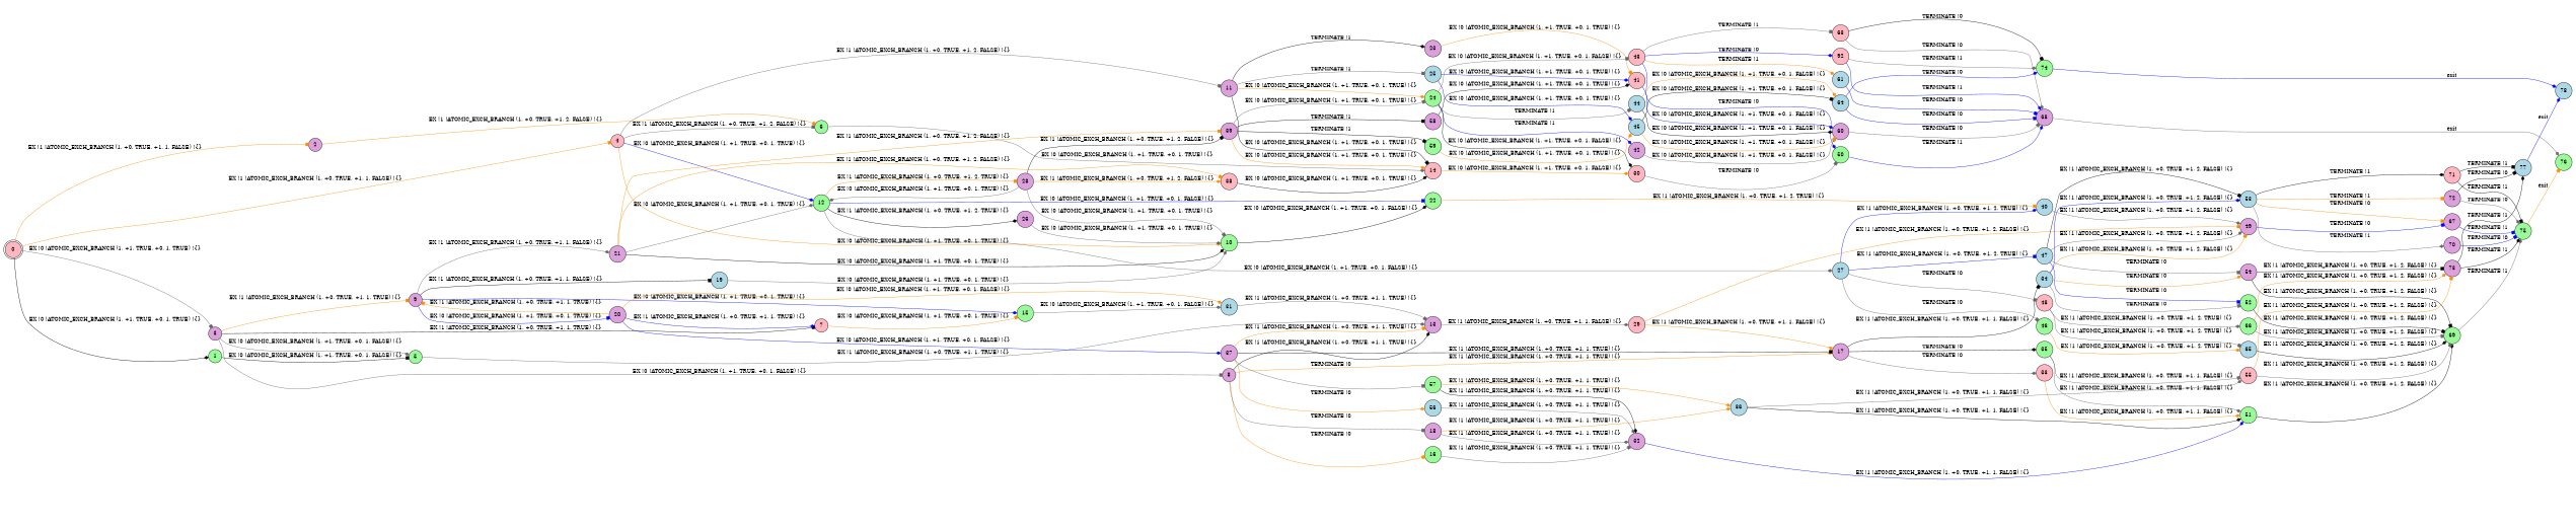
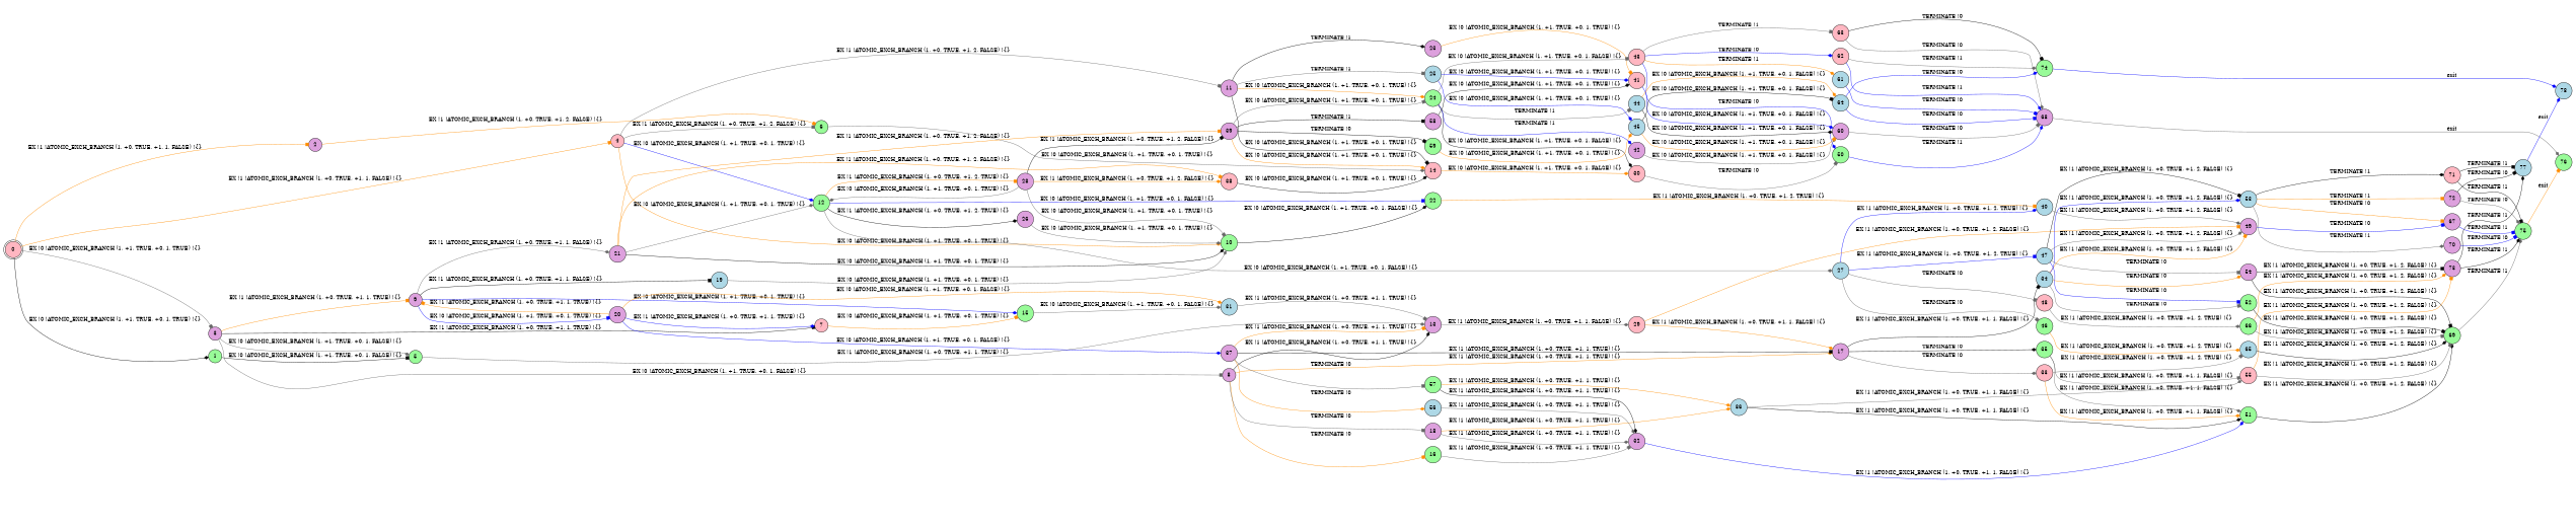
  digraph {
    rankdir=LR
    node [fillcolor=plum shape=circle style=filled]
    edge [arrowhead=diamond color=gray40]
    0 [fillcolor=lightpink peripheries=2]
    1 [fillcolor=palegreen]
    2
    3
    4 [fillcolor=lightpink]
    5 [fillcolor=palegreen]
    6 [fillcolor=palegreen]
    7 [fillcolor=lightpink]
    8
    9
    10 [fillcolor=palegreen]
    11
    12 [fillcolor=palegreen]
    13
    14 [fillcolor=lightpink]
    15 [fillcolor=palegreen]
    16 [fillcolor=palegreen]
    17
    18
    19 [fillcolor=lightblue]
    20
    21
    22 [fillcolor=palegreen]
    23
    24 [fillcolor=palegreen]
    25 [fillcolor=lightblue]
    26
    27 [fillcolor=lightblue]
    28
    29 [fillcolor=lightpink]
    30 [fillcolor=lightpink]
    31 [fillcolor=lightblue]
    32
    33 [fillcolor=lightpink]
    34 [fillcolor=lightblue]
    35 [fillcolor=palegreen]
    36 [fillcolor=lightblue]
    37
    38 [fillcolor=lightpink]
    39
    40 [fillcolor=lightblue]
    41 [fillcolor=lightpink]
    42
    43 [fillcolor=lightpink]
    44 [fillcolor=lightblue]
    45 [fillcolor=lightblue]
    46 [fillcolor=palegreen]
    47 [fillcolor=lightblue]
    48 [fillcolor=lightpink]
    49
    50 [fillcolor=palegreen]
    51 [fillcolor=palegreen]
    52 [fillcolor=palegreen]
    53 [fillcolor=lightblue]
    54
    55 [fillcolor=lightpink]
    56 [fillcolor=lightblue]
    57 [fillcolor=palegreen]
    58
    59 [fillcolor=palegreen]
    60
    61 [fillcolor=lightblue]
-   62 [fillcolor=lightpink label=92]
+   62 [fillcolor=lightpink]
    63 [fillcolor=lightpink]
    64 [fillcolor=lightblue]
    65 [fillcolor=lightblue]
    66 [fillcolor=palegreen]
    67
    68
    69 [fillcolor=palegreen]
    70
    71 [fillcolor=lightpink]
    72
    73
    74 [fillcolor=palegreen]
    75 [fillcolor=palegreen]
    76 [fillcolor=palegreen]
    77 [fillcolor=lightblue]
    78 [fillcolor=lightblue]
    0 -> 1 [color=black label="EX !0 !ATOMIC_EXCH_BRANCH (1, +1, TRUE, +0, 1, TRUE) !{}"]
    0 -> 2 [arrowhead=box color=darkorange label="EX !1 !ATOMIC_EXCH_BRANCH (1, +0, TRUE, +1, 1, FALSE) !{}"]
    0 -> 3 [arrowhead=box label="EX !0 !ATOMIC_EXCH_BRANCH (1, +1, TRUE, +0, 1, TRUE) !{}"]
    0 -> 4 [arrowhead=box color=darkorange label="EX !1 !ATOMIC_EXCH_BRANCH (1, +0, TRUE, +1, 1, FALSE) !{}"]
    1 -> 5 [arrowhead=box color=black label="EX !0 !ATOMIC_EXCH_BRANCH (1, +1, TRUE, +0, 1, FALSE) !{}"]
    2 -> 6 [arrowhead=box color=darkorange label="EX !1 !ATOMIC_EXCH_BRANCH (1, +0, TRUE, +1, 2, FALSE) !{}"]
    3 -> 5 [label="EX !0 !ATOMIC_EXCH_BRANCH (1, +1, TRUE, +0, 1, FALSE) !{}"]
    3 -> 7 [arrowhead=box color=black label="EX !1 !ATOMIC_EXCH_BRANCH (1, +0, TRUE, +1, 1, TRUE) !{}"]
    3 -> 8 [arrowhead=box label="EX !0 !ATOMIC_EXCH_BRANCH (1, +1, TRUE, +0, 1, FALSE) !{}"]
    3 -> 9 [arrowhead=box color=darkorange label="EX !1 !ATOMIC_EXCH_BRANCH (1, +0, TRUE, +1, 1, TRUE) !{}"]
    4 -> 6 [arrowhead=box label="EX !1 !ATOMIC_EXCH_BRANCH (1, +0, TRUE, +1, 2, FALSE) !{}"]
    4 -> 10 [color=darkorange label="EX !0 !ATOMIC_EXCH_BRANCH (1, +1, TRUE, +0, 1, TRUE) !{}"]
    4 -> 11 [arrowhead=box label="EX !1 !ATOMIC_EXCH_BRANCH (1, +0, TRUE, +1, 2, FALSE) !{}"]
    4 -> 12 [color=blue label="EX !0 !ATOMIC_EXCH_BRANCH (1, +1, TRUE, +0, 1, TRUE) !{}"]
    5 -> 13 [label="EX !1 !ATOMIC_EXCH_BRANCH (1, +0, TRUE, +1, 1, TRUE) !{}"]
    6 -> 14 [label="EX !0 !ATOMIC_EXCH_BRANCH (1, +1, TRUE, +0, 1, TRUE) !{}"]
    7 -> 15 [arrowhead=box color=darkorange label="EX !0 !ATOMIC_EXCH_BRANCH (1, +1, TRUE, +0, 1, TRUE) !{}"]
    8 -> 13 [color=black label="EX !1 !ATOMIC_EXCH_BRANCH (1, +0, TRUE, +1, 1, TRUE) !{}"]
    8 -> 16 [arrowhead=box color=darkorange label="TERMINATE !0"]
    8 -> 17 [color=darkorange label="EX !1 !ATOMIC_EXCH_BRANCH (1, +0, TRUE, +1, 1, TRUE) !{}"]
    8 -> 18 [arrowhead=box label="TERMINATE !0"]
    9 -> 15 [color=blue label="EX !0 !ATOMIC_EXCH_BRANCH (1, +1, TRUE, +0, 1, TRUE) !{}"]
    9 -> 19 [arrowhead=box color=black label="EX !1 !ATOMIC_EXCH_BRANCH (1, +0, TRUE, +1, 1, FALSE) !{}"]
    9 -> 20 [arrowhead=box color=blue label="EX !0 !ATOMIC_EXCH_BRANCH (1, +1, TRUE, +0, 1, TRUE) !{}"]
    9 -> 21 [label="EX !1 !ATOMIC_EXCH_BRANCH (1, +0, TRUE, +1, 1, FALSE) !{}"]
    10 -> 22 [color=black label="EX !0 !ATOMIC_EXCH_BRANCH (1, +1, TRUE, +0, 1, FALSE) !{}"]
    11 -> 14 [arrowhead=box color=black label="EX !0 !ATOMIC_EXCH_BRANCH (1, +1, TRUE, +0, 1, TRUE) !{}"]
    11 -> 23 [color=black label="TERMINATE !1"]
    11 -> 24 [color=darkorange label="EX !0 !ATOMIC_EXCH_BRANCH (1, +1, TRUE, +0, 1, TRUE) !{}"]
    11 -> 25 [arrowhead=box label="TERMINATE !1"]
    12 -> 22 [arrowhead=box color=blue label="EX !0 !ATOMIC_EXCH_BRANCH (1, +1, TRUE, +0, 1, FALSE) !{}"]
    12 -> 26 [color=black label="EX !1 !ATOMIC_EXCH_BRANCH (1, +0, TRUE, +1, 2, TRUE) !{}"]
    12 -> 27 [label="EX !0 !ATOMIC_EXCH_BRANCH (1, +1, TRUE, +0, 1, FALSE) !{}"]
    12 -> 28 [arrowhead=box color=darkorange label="EX !1 !ATOMIC_EXCH_BRANCH (1, +0, TRUE, +1, 2, TRUE) !{}"]
    13 -> 29 [label="EX !1 !ATOMIC_EXCH_BRANCH (1, +0, TRUE, +1, 1, FALSE) !{}"]
    14 -> 30 [color=darkorange label="EX !0 !ATOMIC_EXCH_BRANCH (1, +1, TRUE, +0, 1, FALSE) !{}"]
    15 -> 31 [label="EX !0 !ATOMIC_EXCH_BRANCH (1, +1, TRUE, +0, 1, FALSE) !{}"]
    16 -> 32 [arrowhead=box label="EX !1 !ATOMIC_EXCH_BRANCH (1, +0, TRUE, +1, 1, TRUE) !{}"]
    17 -> 33 [label="TERMINATE !0"]
    17 -> 34 [arrowhead=box color=black label="EX !1 !ATOMIC_EXCH_BRANCH (1, +0, TRUE, +1, 1, FALSE) !{}"]
    17 -> 35 [color=black label="TERMINATE !0"]
    18 -> 32 [label="EX !1 !ATOMIC_EXCH_BRANCH (1, +0, TRUE, +1, 1, TRUE) !{}"]
    18 -> 36 [color=darkorange label="EX !1 !ATOMIC_EXCH_BRANCH (1, +0, TRUE, +1, 1, TRUE) !{}"]
    19 -> 10 [label="EX !0 !ATOMIC_EXCH_BRANCH (1, +1, TRUE, +0, 1, TRUE) !{}"]
    20 -> 7 [color=blue label="EX !1 !ATOMIC_EXCH_BRANCH (1, +0, TRUE, +1, 1, TRUE) !{}"]
    20 -> 9 [arrowhead=box color=darkorange label="EX !1 !ATOMIC_EXCH_BRANCH (1, +0, TRUE, +1, 1, TRUE) !{}"]
    20 -> 31 [color=darkorange label="EX !0 !ATOMIC_EXCH_BRANCH (1, +1, TRUE, +0, 1, FALSE) !{}"]
    20 -> 37 [color=blue label="EX !0 !ATOMIC_EXCH_BRANCH (1, +1, TRUE, +0, 1, FALSE) !{}"]
    21 -> 10 [color=black label="EX !0 !ATOMIC_EXCH_BRANCH (1, +1, TRUE, +0, 1, TRUE) !{}"]
    21 -> 12 [label="EX !0 !ATOMIC_EXCH_BRANCH (1, +1, TRUE, +0, 1, TRUE) !{}"]
    21 -> 38 [arrowhead=box color=darkorange label="EX !1 !ATOMIC_EXCH_BRANCH (1, +0, TRUE, +1, 2, FALSE) !{}"]
    21 -> 39 [arrowhead=box color=darkorange label="EX !1 !ATOMIC_EXCH_BRANCH (1, +0, TRUE, +1, 2, FALSE) !{}"]
    22 -> 40 [arrowhead=box color=darkorange label="EX !1 !ATOMIC_EXCH_BRANCH (1, +0, TRUE, +1, 2, TRUE) !{}"]
    23 -> 41 [arrowhead=box color=darkorange label="EX !0 !ATOMIC_EXCH_BRANCH (1, +1, TRUE, +0, 1, TRUE) !{}"]
    24 -> 30 [color=black label="EX !0 !ATOMIC_EXCH_BRANCH (1, +1, TRUE, +0, 1, FALSE) !{}"]
    24 -> 42 [color=blue label="TERMINATE !1"]
    24 -> 43 [arrowhead=box label="EX !0 !ATOMIC_EXCH_BRANCH (1, +1, TRUE, +0, 1, FALSE) !{}"]
    24 -> 44 [arrowhead=box label="TERMINATE !1"]
    25 -> 41 [color=blue label="EX !0 !ATOMIC_EXCH_BRANCH (1, +1, TRUE, +0, 1, TRUE) !{}"]
    25 -> 45 [color=blue label="EX !0 !ATOMIC_EXCH_BRANCH (1, +1, TRUE, +0, 1, TRUE) !{}"]
    26 -> 10 [label="EX !0 !ATOMIC_EXCH_BRANCH (1, +1, TRUE, +0, 1, TRUE) !{}"]
    27 -> 40 [color=blue label="EX !1 !ATOMIC_EXCH_BRANCH (1, +0, TRUE, +1, 2, TRUE) !{}"]
    27 -> 46 [arrowhead=box label="TERMINATE !0"]
    27 -> 47 [arrowhead=box color=blue label="EX !1 !ATOMIC_EXCH_BRANCH (1, +0, TRUE, +1, 2, TRUE) !{}"]
    27 -> 48 [arrowhead=box label="TERMINATE !0"]
    28 -> 10 [arrowhead=box label="EX !0 !ATOMIC_EXCH_BRANCH (1, +1, TRUE, +0, 1, TRUE) !{}"]
    28 -> 12 [label="EX !0 !ATOMIC_EXCH_BRANCH (1, +1, TRUE, +0, 1, TRUE) !{}"]
    28 -> 38 [color=darkorange label="EX !1 !ATOMIC_EXCH_BRANCH (1, +0, TRUE, +1, 2, FALSE) !{}"]
    28 -> 39 [arrowhead=box color=black label="EX !1 !ATOMIC_EXCH_BRANCH (1, +0, TRUE, +1, 2, FALSE) !{}"]
    29 -> 17 [color=darkorange label="EX !1 !ATOMIC_EXCH_BRANCH (1, +0, TRUE, +1, 1, FALSE) !{}"]
    29 -> 49 [arrowhead=box color=darkorange label="EX !1 !ATOMIC_EXCH_BRANCH (1, +0, TRUE, +1, 2, FALSE) !{}"]
    30 -> 50 [arrowhead=box label="TERMINATE !0"]
    31 -> 13 [arrowhead=box label="EX !1 !ATOMIC_EXCH_BRANCH (1, +0, TRUE, +1, 1, TRUE) !{}"]
    32 -> 51 [color=blue label="EX !1 !ATOMIC_EXCH_BRANCH (1, +0, TRUE, +1, 1, FALSE) !{}"]
    33 -> 51 [color=darkorange label="EX !1 !ATOMIC_EXCH_BRANCH (1, +0, TRUE, +1, 1, FALSE) !{}"]
    34 -> 49 [arrowhead=box color=darkorange label="EX !1 !ATOMIC_EXCH_BRANCH (1, +0, TRUE, +1, 2, FALSE) !{}"]
    34 -> 52 [arrowhead=box label="TERMINATE !0"]
    34 -> 53 [color=blue label="EX !1 !ATOMIC_EXCH_BRANCH (1, +0, TRUE, +1, 2, FALSE) !{}"]
    34 -> 54 [color=darkorange label="TERMINATE !0"]
    35 -> 51 [label="EX !1 !ATOMIC_EXCH_BRANCH (1, +0, TRUE, +1, 1, FALSE) !{}"]
    35 -> 55 [arrowhead=box label="EX !1 !ATOMIC_EXCH_BRANCH (1, +0, TRUE, +1, 1, FALSE) !{}"]
    36 -> 51 [color=black label="EX !1 !ATOMIC_EXCH_BRANCH (1, +0, TRUE, +1, 1, FALSE) !{}"]
    36 -> 55 [label="EX !1 !ATOMIC_EXCH_BRANCH (1, +0, TRUE, +1, 1, FALSE) !{}"]
    37 -> 13 [arrowhead=box color=darkorange label="EX !1 !ATOMIC_EXCH_BRANCH (1, +0, TRUE, +1, 1, TRUE) !{}"]
    37 -> 17 [arrowhead=box color=black label="EX !1 !ATOMIC_EXCH_BRANCH (1, +0, TRUE, +1, 1, TRUE) !{}"]
    37 -> 56 [color=darkorange label="TERMINATE !0"]
    37 -> 57 [arrowhead=box label="TERMINATE !0"]
    38 -> 14 [color=black label="EX !0 !ATOMIC_EXCH_BRANCH (1, +1, TRUE, +0, 1, TRUE) !{}"]
    39 -> 14 [color=darkorange label="EX !0 !ATOMIC_EXCH_BRANCH (1, +1, TRUE, +0, 1, TRUE) !{}"]
    39 -> 24 [arrowhead=box label="EX !0 !ATOMIC_EXCH_BRANCH (1, +1, TRUE, +0, 1, TRUE) !{}"]
    39 -> 58 [arrowhead=box color=black label="TERMINATE !1"]
-   39 -> 59 [arrowhead=box color=black label="TERMINATE !1"]
+   39 -> 59 [arrowhead=box color=black label="TERMINATE !0"]
    40 -> 49 [label="EX !1 !ATOMIC_EXCH_BRANCH (1, +0, TRUE, +1, 2, FALSE) !{}"]
    41 -> 60 [color=blue label="EX !0 !ATOMIC_EXCH_BRANCH (1, +1, TRUE, +0, 1, FALSE) !{}"]
    42 -> 60 [label="EX !0 !ATOMIC_EXCH_BRANCH (1, +1, TRUE, +0, 1, FALSE) !{}"]
    43 -> 50 [color=blue label="TERMINATE !0"]
    43 -> 61 [color=darkorange label="TERMINATE !1"]
    43 -> 62 [color=blue label="TERMINATE !0"]
    43 -> 63 [arrowhead=box label="TERMINATE !1"]
    44 -> 60 [color=black label="EX !0 !ATOMIC_EXCH_BRANCH (1, +1, TRUE, +0, 1, FALSE) !{}"]
    44 -> 64 [color=darkorange label="EX !0 !ATOMIC_EXCH_BRANCH (1, +1, TRUE, +0, 1, FALSE) !{}"]
    45 -> 60 [arrowhead=box color=darkorange label="EX !0 !ATOMIC_EXCH_BRANCH (1, +1, TRUE, +0, 1, FALSE) !{}"]
    45 -> 64 [arrowhead=box color=black label="EX !0 !ATOMIC_EXCH_BRANCH (1, +1, TRUE, +0, 1, FALSE) !{}"]
    46 -> 65 [color=darkorange label="EX !1 !ATOMIC_EXCH_BRANCH (1, +0, TRUE, +1, 2, TRUE) !{}"]
    47 -> 49 [label="EX !1 !ATOMIC_EXCH_BRANCH (1, +0, TRUE, +1, 2, FALSE) !{}"]
    47 -> 52 [arrowhead=box color=blue label="TERMINATE !0"]
    47 -> 53 [arrowhead=box color=black label="EX !1 !ATOMIC_EXCH_BRANCH (1, +0, TRUE, +1, 2, FALSE) !{}"]
    47 -> 54 [arrowhead=box label="TERMINATE !0"]
-   48 -> 65 [arrowhead=box label="EX !1 !ATOMIC_EXCH_BRANCH (1, +0, TRUE, +1, 2, TRUE) !{}"]
+   33 -> 65 [arrowhead=box label="EX !1 !ATOMIC_EXCH_BRANCH (1, +0, TRUE, +1, 2, TRUE) !{}"]
    48 -> 66 [label="EX !1 !ATOMIC_EXCH_BRANCH (1, +0, TRUE, +1, 2, TRUE) !{}"]
    49 -> 67 [arrowhead=box color=blue label="TERMINATE !0"]
    50 -> 68 [color=blue label="TERMINATE !1"]
    51 -> 69 [color=black label="EX !1 !ATOMIC_EXCH_BRANCH (1, +0, TRUE, +1, 2, FALSE) !{}"]
    52 -> 69 [arrowhead=box color=black label="EX !1 !ATOMIC_EXCH_BRANCH (1, +0, TRUE, +1, 2, FALSE) !{}"]
    53 -> 67 [arrowhead=box color=darkorange label="TERMINATE !0"]
    53 -> 70 [label="TERMINATE !1"]
    53 -> 71 [color=black label="TERMINATE !1"]
    53 -> 72 [arrowhead=box color=darkorange label="TERMINATE !1"]
    54 -> 69 [arrowhead=box color=black label="EX !1 !ATOMIC_EXCH_BRANCH (1, +0, TRUE, +1, 2, FALSE) !{}"]
    54 -> 73 [arrowhead=box color=black label="EX !1 !ATOMIC_EXCH_BRANCH (1, +0, TRUE, +1, 2, FALSE) !{}"]
    55 -> 69 [arrowhead=box label="EX !1 !ATOMIC_EXCH_BRANCH (1, +0, TRUE, +1, 2, FALSE) !{}"]
    55 -> 73 [arrowhead=box color=darkorange label="EX !1 !ATOMIC_EXCH_BRANCH (1, +0, TRUE, +1, 2, FALSE) !{}"]
    56 -> 32 [label="EX !1 !ATOMIC_EXCH_BRANCH (1, +0, TRUE, +1, 1, TRUE) !{}"]
    57 -> 32 [color=black label="EX !1 !ATOMIC_EXCH_BRANCH (1, +0, TRUE, +1, 1, TRUE) !{}"]
    57 -> 36 [color=darkorange label="EX !1 !ATOMIC_EXCH_BRANCH (1, +0, TRUE, +1, 1, TRUE) !{}"]
    58 -> 41 [color=black label="EX !0 !ATOMIC_EXCH_BRANCH (1, +1, TRUE, +0, 1, TRUE) !{}"]
    59 -> 45 [color=darkorange label="EX !0 !ATOMIC_EXCH_BRANCH (1, +1, TRUE, +0, 1, TRUE) !{}"]
    60 -> 68 [arrowhead=box label="TERMINATE !0"]
    61 -> 68 [arrowhead=box color=blue label="TERMINATE !0"]
    62 -> 68 [color=blue label="TERMINATE !1"]
    62 -> 74 [label="TERMINATE !1"]
    63 -> 68 [label="TERMINATE !0"]
    63 -> 74 [arrowhead=box color=black label="TERMINATE !0"]
    64 -> 68 [arrowhead=box color=blue label="TERMINATE !0"]
    64 -> 74 [color=blue label="TERMINATE !0"]
    65 -> 69 [color=black label="EX !1 !ATOMIC_EXCH_BRANCH (1, +0, TRUE, +1, 2, FALSE) !{}"]
    66 -> 69 [arrowhead=box label="EX !1 !ATOMIC_EXCH_BRANCH (1, +0, TRUE, +1, 2, FALSE) !{}"]
    66 -> 73 [color=darkorange label="EX !1 !ATOMIC_EXCH_BRANCH (1, +0, TRUE, +1, 2, FALSE) !{}"]
    67 -> 75 [arrowhead=box color=blue label="TERMINATE !1"]
    68 -> 76 [label=exit]
    69 -> 75 [label="TERMINATE !1"]
    70 -> 75 [arrowhead=box color=blue label="TERMINATE !0"]
    71 -> 75 [arrowhead=box color=black label="TERMINATE !1"]
    71 -> 77 [arrowhead=box color=black label="TERMINATE !1"]
    72 -> 75 [label="TERMINATE !0"]
    72 -> 77 [arrowhead=box color=black label="TERMINATE !0"]
    73 -> 75 [color=black label="TERMINATE !1"]
    73 -> 77 [color=black label="TERMINATE !1"]
    74 -> 78 [color=blue label=exit]
    75 -> 76 [arrowhead=box color=darkorange label=exit]
    77 -> 78 [color=blue label=exit]
  }
